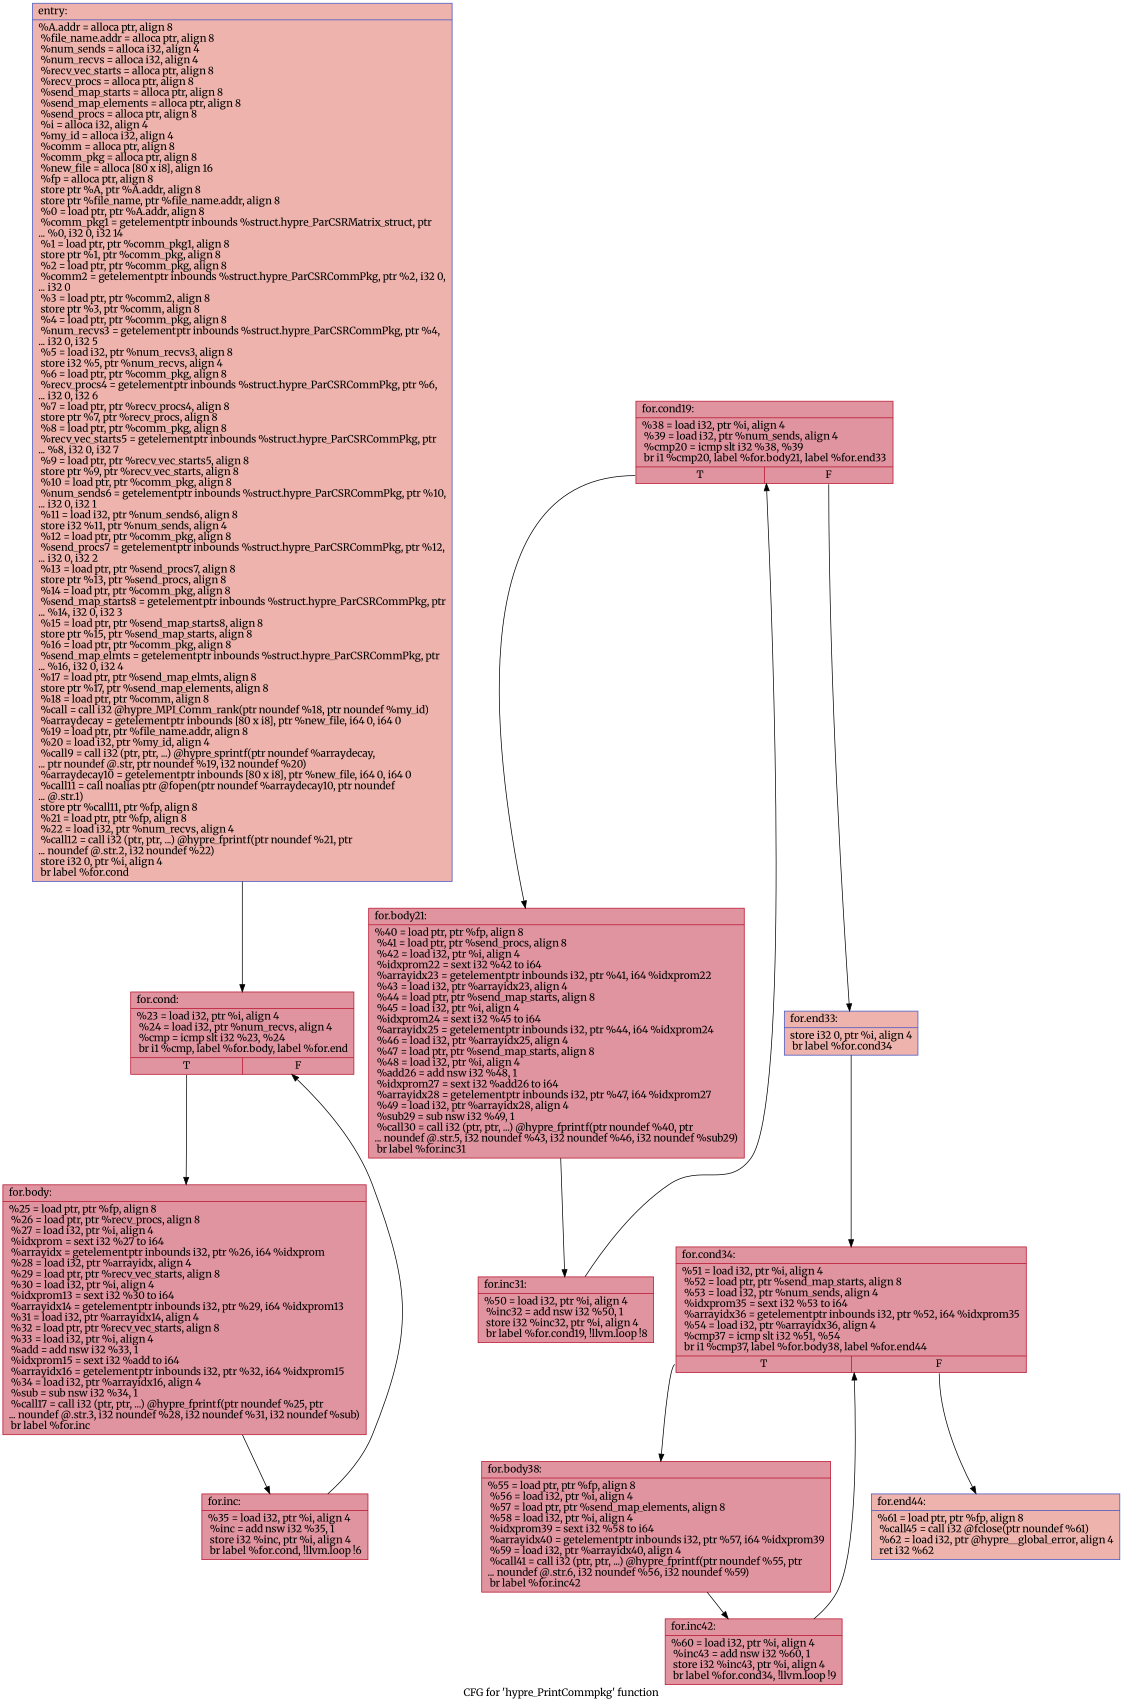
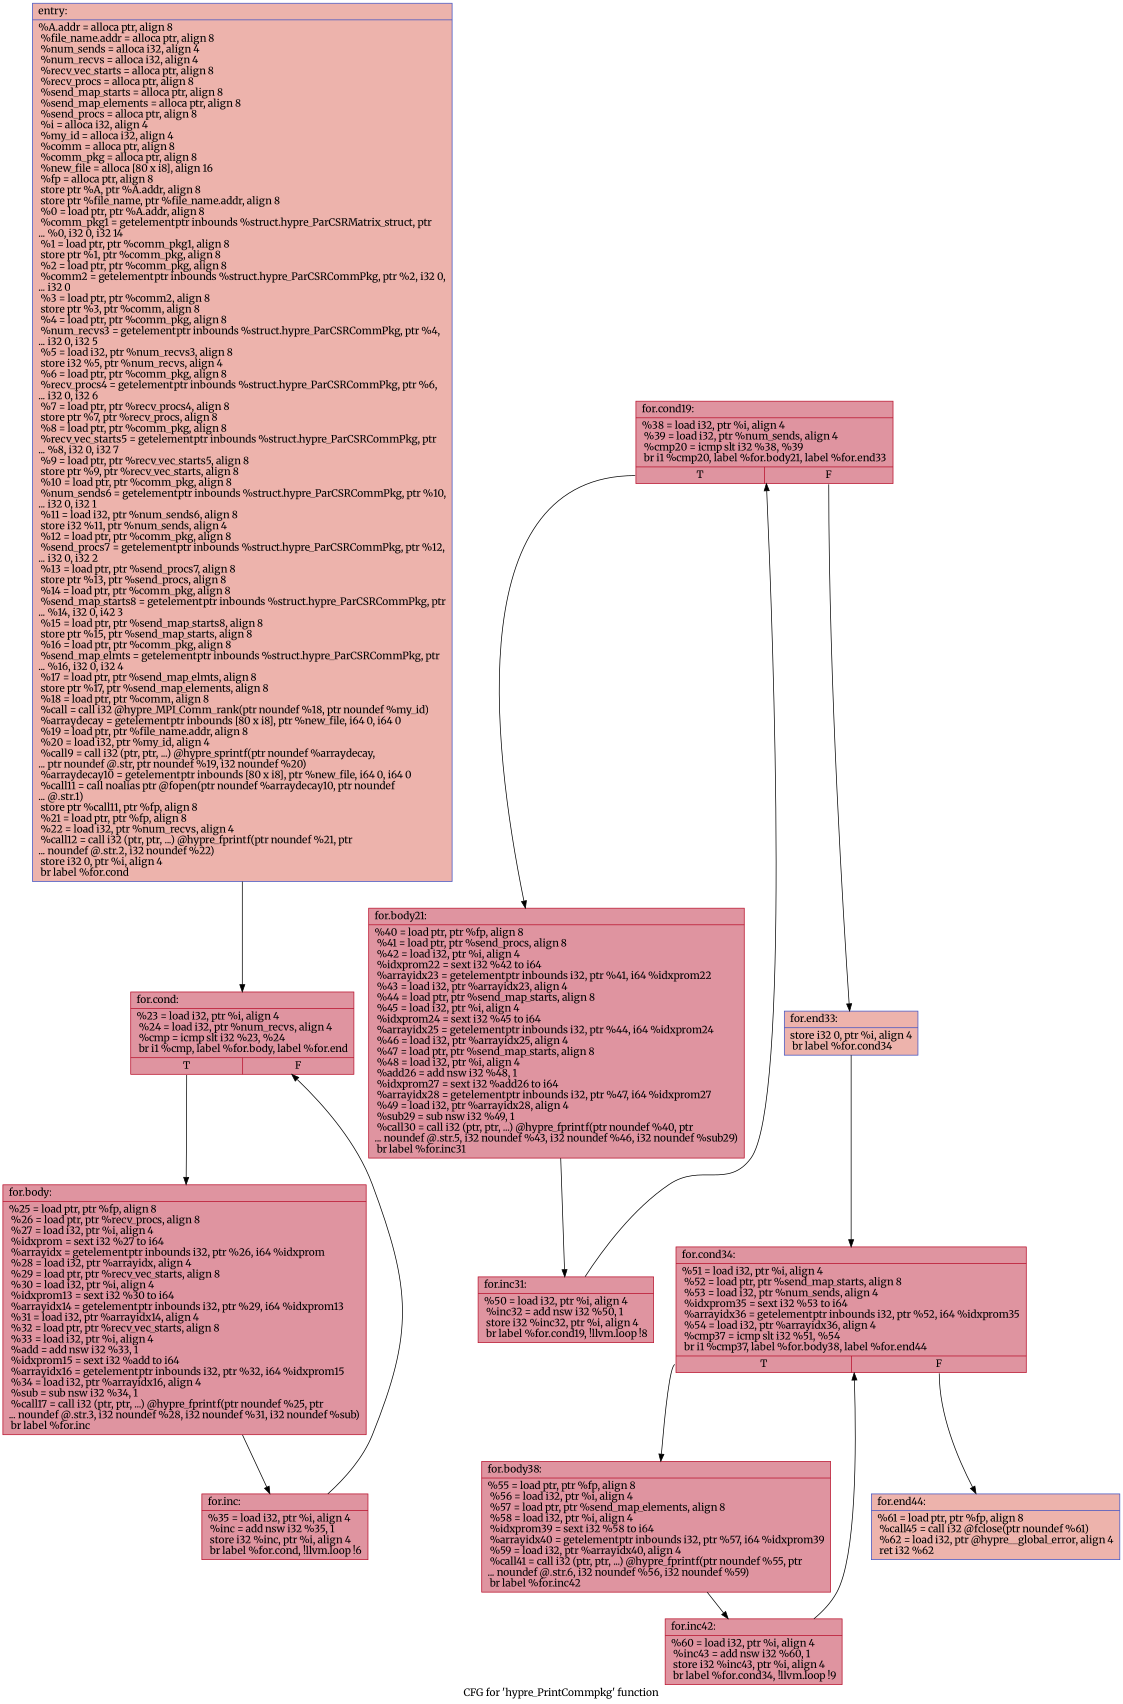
  digraph {
    fontname=Merriweather
    label="CFG for 'hypre_PrintCommpkg' function"
    node [color="#b70d28ff" fillcolor="#b70d2870" fontname=Merriweather shape=record style=filled]
    edge [fontname=Merriweather]
-   n1 [color="#3d50c3ff" fillcolor="#d6524470" label="{entry:\l|  %A.addr = alloca ptr, align 8\l  %file_name.addr = alloca ptr, align 8\l  %num_sends = alloca i32, align 4\l  %num_recvs = alloca i32, align 4\l  %recv_vec_starts = alloca ptr, align 8\l  %recv_procs = alloca ptr, align 8\l  %send_map_starts = alloca ptr, align 8\l  %send_map_elements = alloca ptr, align 8\l  %send_procs = alloca ptr, align 8\l  %i = alloca i32, align 4\l  %my_id = alloca i32, align 4\l  %comm = alloca ptr, align 8\l  %comm_pkg = alloca ptr, align 8\l  %new_file = alloca [80 x i8], align 16\l  %fp = alloca ptr, align 8\l  store ptr %A, ptr %A.addr, align 8\l  store ptr %file_name, ptr %file_name.addr, align 8\l  %0 = load ptr, ptr %A.addr, align 8\l  %comm_pkg1 = getelementptr inbounds %struct.hypre_ParCSRMatrix_struct, ptr\l... %0, i32 0, i32 14\l  %1 = load ptr, ptr %comm_pkg1, align 8\l  store ptr %1, ptr %comm_pkg, align 8\l  %2 = load ptr, ptr %comm_pkg, align 8\l  %comm2 = getelementptr inbounds %struct.hypre_ParCSRCommPkg, ptr %2, i32 0,\l... i32 0\l  %3 = load ptr, ptr %comm2, align 8\l  store ptr %3, ptr %comm, align 8\l  %4 = load ptr, ptr %comm_pkg, align 8\l  %num_recvs3 = getelementptr inbounds %struct.hypre_ParCSRCommPkg, ptr %4,\l... i32 0, i32 5\l  %5 = load i32, ptr %num_recvs3, align 8\l  store i32 %5, ptr %num_recvs, align 4\l  %6 = load ptr, ptr %comm_pkg, align 8\l  %recv_procs4 = getelementptr inbounds %struct.hypre_ParCSRCommPkg, ptr %6,\l... i32 0, i32 6\l  %7 = load ptr, ptr %recv_procs4, align 8\l  store ptr %7, ptr %recv_procs, align 8\l  %8 = load ptr, ptr %comm_pkg, align 8\l  %recv_vec_starts5 = getelementptr inbounds %struct.hypre_ParCSRCommPkg, ptr\l... %8, i32 0, i32 7\l  %9 = load ptr, ptr %recv_vec_starts5, align 8\l  store ptr %9, ptr %recv_vec_starts, align 8\l  %10 = load ptr, ptr %comm_pkg, align 8\l  %num_sends6 = getelementptr inbounds %struct.hypre_ParCSRCommPkg, ptr %10,\l... i32 0, i32 1\l  %11 = load i32, ptr %num_sends6, align 8\l  store i32 %11, ptr %num_sends, align 4\l  %12 = load ptr, ptr %comm_pkg, align 8\l  %send_procs7 = getelementptr inbounds %struct.hypre_ParCSRCommPkg, ptr %12,\l... i32 0, i32 2\l  %13 = load ptr, ptr %send_procs7, align 8\l  store ptr %13, ptr %send_procs, align 8\l  %14 = load ptr, ptr %comm_pkg, align 8\l  %send_map_starts8 = getelementptr inbounds %struct.hypre_ParCSRCommPkg, ptr\l... %14, i32 0, i32 3\l  %15 = load ptr, ptr %send_map_starts8, align 8\l  store ptr %15, ptr %send_map_starts, align 8\l  %16 = load ptr, ptr %comm_pkg, align 8\l  %send_map_elmts = getelementptr inbounds %struct.hypre_ParCSRCommPkg, ptr\l... %16, i32 0, i32 4\l  %17 = load ptr, ptr %send_map_elmts, align 8\l  store ptr %17, ptr %send_map_elements, align 8\l  %18 = load ptr, ptr %comm, align 8\l  %call = call i32 @hypre_MPI_Comm_rank(ptr noundef %18, ptr noundef %my_id)\l  %arraydecay = getelementptr inbounds [80 x i8], ptr %new_file, i64 0, i64 0\l  %19 = load ptr, ptr %file_name.addr, align 8\l  %20 = load i32, ptr %my_id, align 4\l  %call9 = call i32 (ptr, ptr, ...) @hypre_sprintf(ptr noundef %arraydecay,\l... ptr noundef @.str, ptr noundef %19, i32 noundef %20)\l  %arraydecay10 = getelementptr inbounds [80 x i8], ptr %new_file, i64 0, i64 0\l  %call11 = call noalias ptr @fopen(ptr noundef %arraydecay10, ptr noundef\l... @.str.1)\l  store ptr %call11, ptr %fp, align 8\l  %21 = load ptr, ptr %fp, align 8\l  %22 = load i32, ptr %num_recvs, align 4\l  %call12 = call i32 (ptr, ptr, ...) @hypre_fprintf(ptr noundef %21, ptr\l... noundef @.str.2, i32 noundef %22)\l  store i32 0, ptr %i, align 4\l  br label %for.cond\l}"]
+   n1 [color="#3d50c3ff" fillcolor="#d6524470" label="{entry:\l|  %A.addr = alloca ptr, align 8\l  %file_name.addr = alloca ptr, align 8\l  %num_sends = alloca i32, align 4\l  %num_recvs = alloca i32, align 4\l  %recv_vec_starts = alloca ptr, align 8\l  %recv_procs = alloca ptr, align 8\l  %send_map_starts = alloca ptr, align 8\l  %send_map_elements = alloca ptr, align 8\l  %send_procs = alloca ptr, align 8\l  %i = alloca i32, align 4\l  %my_id = alloca i32, align 4\l  %comm = alloca ptr, align 8\l  %comm_pkg = alloca ptr, align 8\l  %new_file = alloca [80 x i8], align 16\l  %fp = alloca ptr, align 8\l  store ptr %A, ptr %A.addr, align 8\l  store ptr %file_name, ptr %file_name.addr, align 8\l  %0 = load ptr, ptr %A.addr, align 8\l  %comm_pkg1 = getelementptr inbounds %struct.hypre_ParCSRMatrix_struct, ptr\l... %0, i32 0, i32 14\l  %1 = load ptr, ptr %comm_pkg1, align 8\l  store ptr %1, ptr %comm_pkg, align 8\l  %2 = load ptr, ptr %comm_pkg, align 8\l  %comm2 = getelementptr inbounds %struct.hypre_ParCSRCommPkg, ptr %2, i32 0,\l... i32 0\l  %3 = load ptr, ptr %comm2, align 8\l  store ptr %3, ptr %comm, align 8\l  %4 = load ptr, ptr %comm_pkg, align 8\l  %num_recvs3 = getelementptr inbounds %struct.hypre_ParCSRCommPkg, ptr %4,\l... i32 0, i32 5\l  %5 = load i32, ptr %num_recvs3, align 8\l  store i32 %5, ptr %num_recvs, align 4\l  %6 = load ptr, ptr %comm_pkg, align 8\l  %recv_procs4 = getelementptr inbounds %struct.hypre_ParCSRCommPkg, ptr %6,\l... i32 0, i32 6\l  %7 = load ptr, ptr %recv_procs4, align 8\l  store ptr %7, ptr %recv_procs, align 8\l  %8 = load ptr, ptr %comm_pkg, align 8\l  %recv_vec_starts5 = getelementptr inbounds %struct.hypre_ParCSRCommPkg, ptr\l... %8, i32 0, i32 7\l  %9 = load ptr, ptr %recv_vec_starts5, align 8\l  store ptr %9, ptr %recv_vec_starts, align 8\l  %10 = load ptr, ptr %comm_pkg, align 8\l  %num_sends6 = getelementptr inbounds %struct.hypre_ParCSRCommPkg, ptr %10,\l... i32 0, i32 1\l  %11 = load i32, ptr %num_sends6, align 8\l  store i32 %11, ptr %num_sends, align 4\l  %12 = load ptr, ptr %comm_pkg, align 8\l  %send_procs7 = getelementptr inbounds %struct.hypre_ParCSRCommPkg, ptr %12,\l... i32 0, i32 2\l  %13 = load ptr, ptr %send_procs7, align 8\l  store ptr %13, ptr %send_procs, align 8\l  %14 = load ptr, ptr %comm_pkg, align 8\l  %send_map_starts8 = getelementptr inbounds %struct.hypre_ParCSRCommPkg, ptr\l... %14, i32 0, i42 3\l  %15 = load ptr, ptr %send_map_starts8, align 8\l  store ptr %15, ptr %send_map_starts, align 8\l  %16 = load ptr, ptr %comm_pkg, align 8\l  %send_map_elmts = getelementptr inbounds %struct.hypre_ParCSRCommPkg, ptr\l... %16, i32 0, i32 4\l  %17 = load ptr, ptr %send_map_elmts, align 8\l  store ptr %17, ptr %send_map_elements, align 8\l  %18 = load ptr, ptr %comm, align 8\l  %call = call i32 @hypre_MPI_Comm_rank(ptr noundef %18, ptr noundef %my_id)\l  %arraydecay = getelementptr inbounds [80 x i8], ptr %new_file, i64 0, i64 0\l  %19 = load ptr, ptr %file_name.addr, align 8\l  %20 = load i32, ptr %my_id, align 4\l  %call9 = call i32 (ptr, ptr, ...) @hypre_sprintf(ptr noundef %arraydecay,\l... ptr noundef @.str, ptr noundef %19, i32 noundef %20)\l  %arraydecay10 = getelementptr inbounds [80 x i8], ptr %new_file, i64 0, i64 0\l  %call11 = call noalias ptr @fopen(ptr noundef %arraydecay10, ptr noundef\l... @.str.1)\l  store ptr %call11, ptr %fp, align 8\l  %21 = load ptr, ptr %fp, align 8\l  %22 = load i32, ptr %num_recvs, align 4\l  %call12 = call i32 (ptr, ptr, ...) @hypre_fprintf(ptr noundef %21, ptr\l... noundef @.str.2, i32 noundef %22)\l  store i32 0, ptr %i, align 4\l  br label %for.cond\l}"]
    n2 [label="{for.cond:\l|  %23 = load i32, ptr %i, align 4\l  %24 = load i32, ptr %num_recvs, align 4\l  %cmp = icmp slt i32 %23, %24\l  br i1 %cmp, label %for.body, label %for.end\l|{<s0>T|<s1>F}}"]
    n3 [label="{for.body:\l|  %25 = load ptr, ptr %fp, align 8\l  %26 = load ptr, ptr %recv_procs, align 8\l  %27 = load i32, ptr %i, align 4\l  %idxprom = sext i32 %27 to i64\l  %arrayidx = getelementptr inbounds i32, ptr %26, i64 %idxprom\l  %28 = load i32, ptr %arrayidx, align 4\l  %29 = load ptr, ptr %recv_vec_starts, align 8\l  %30 = load i32, ptr %i, align 4\l  %idxprom13 = sext i32 %30 to i64\l  %arrayidx14 = getelementptr inbounds i32, ptr %29, i64 %idxprom13\l  %31 = load i32, ptr %arrayidx14, align 4\l  %32 = load ptr, ptr %recv_vec_starts, align 8\l  %33 = load i32, ptr %i, align 4\l  %add = add nsw i32 %33, 1\l  %idxprom15 = sext i32 %add to i64\l  %arrayidx16 = getelementptr inbounds i32, ptr %32, i64 %idxprom15\l  %34 = load i32, ptr %arrayidx16, align 4\l  %sub = sub nsw i32 %34, 1\l  %call17 = call i32 (ptr, ptr, ...) @hypre_fprintf(ptr noundef %25, ptr\l... noundef @.str.3, i32 noundef %28, i32 noundef %31, i32 noundef %sub)\l  br label %for.inc\l}"]
    n4 [label="{for.inc:\l|  %35 = load i32, ptr %i, align 4\l  %inc = add nsw i32 %35, 1\l  store i32 %inc, ptr %i, align 4\l  br label %for.cond, !llvm.loop !6\l}"]
    n5 [label="{for.cond19:\l|  %38 = load i32, ptr %i, align 4\l  %39 = load i32, ptr %num_sends, align 4\l  %cmp20 = icmp slt i32 %38, %39\l  br i1 %cmp20, label %for.body21, label %for.end33\l|{<s0>T|<s1>F}}"]
    n6 [label="{for.body21:\l|  %40 = load ptr, ptr %fp, align 8\l  %41 = load ptr, ptr %send_procs, align 8\l  %42 = load i32, ptr %i, align 4\l  %idxprom22 = sext i32 %42 to i64\l  %arrayidx23 = getelementptr inbounds i32, ptr %41, i64 %idxprom22\l  %43 = load i32, ptr %arrayidx23, align 4\l  %44 = load ptr, ptr %send_map_starts, align 8\l  %45 = load i32, ptr %i, align 4\l  %idxprom24 = sext i32 %45 to i64\l  %arrayidx25 = getelementptr inbounds i32, ptr %44, i64 %idxprom24\l  %46 = load i32, ptr %arrayidx25, align 4\l  %47 = load ptr, ptr %send_map_starts, align 8\l  %48 = load i32, ptr %i, align 4\l  %add26 = add nsw i32 %48, 1\l  %idxprom27 = sext i32 %add26 to i64\l  %arrayidx28 = getelementptr inbounds i32, ptr %47, i64 %idxprom27\l  %49 = load i32, ptr %arrayidx28, align 4\l  %sub29 = sub nsw i32 %49, 1\l  %call30 = call i32 (ptr, ptr, ...) @hypre_fprintf(ptr noundef %40, ptr\l... noundef @.str.5, i32 noundef %43, i32 noundef %46, i32 noundef %sub29)\l  br label %for.inc31\l}"]
    n7 [color="#3d50c3ff" fillcolor="#d6524470" label="{for.end33:\l|  store i32 0, ptr %i, align 4\l  br label %for.cond34\l}"]
    n8 [label="{for.inc31:\l|  %50 = load i32, ptr %i, align 4\l  %inc32 = add nsw i32 %50, 1\l  store i32 %inc32, ptr %i, align 4\l  br label %for.cond19, !llvm.loop !8\l}"]
    n9 [label="{for.cond34:\l|  %51 = load i32, ptr %i, align 4\l  %52 = load ptr, ptr %send_map_starts, align 8\l  %53 = load i32, ptr %num_sends, align 4\l  %idxprom35 = sext i32 %53 to i64\l  %arrayidx36 = getelementptr inbounds i32, ptr %52, i64 %idxprom35\l  %54 = load i32, ptr %arrayidx36, align 4\l  %cmp37 = icmp slt i32 %51, %54\l  br i1 %cmp37, label %for.body38, label %for.end44\l|{<s0>T|<s1>F}}"]
    n10 [label="{for.body38:\l|  %55 = load ptr, ptr %fp, align 8\l  %56 = load i32, ptr %i, align 4\l  %57 = load ptr, ptr %send_map_elements, align 8\l  %58 = load i32, ptr %i, align 4\l  %idxprom39 = sext i32 %58 to i64\l  %arrayidx40 = getelementptr inbounds i32, ptr %57, i64 %idxprom39\l  %59 = load i32, ptr %arrayidx40, align 4\l  %call41 = call i32 (ptr, ptr, ...) @hypre_fprintf(ptr noundef %55, ptr\l... noundef @.str.6, i32 noundef %56, i32 noundef %59)\l  br label %for.inc42\l}"]
    n11 [color="#3d50c3ff" fillcolor="#d6524470" label="{for.end44:\l|  %61 = load ptr, ptr %fp, align 8\l  %call45 = call i32 @fclose(ptr noundef %61)\l  %62 = load i32, ptr @hypre__global_error, align 4\l  ret i32 %62\l}"]
    n12 [label="{for.inc42:\l|  %60 = load i32, ptr %i, align 4\l  %inc43 = add nsw i32 %60, 1\l  store i32 %inc43, ptr %i, align 4\l  br label %for.cond34, !llvm.loop !9\l}"]
    n1 -> n2
    n2 -> n3 [tailport=s0]
    n3 -> n4
    n4 -> n2
    n5 -> n6 [tailport=s0]
    n5 -> n7 [tailport=s1]
    n6 -> n8
    n7 -> n9
    n8 -> n5
    n9 -> n10 [tailport=s0]
    n9 -> n11 [tailport=s1]
    n10 -> n12
    n12 -> n9
  }
